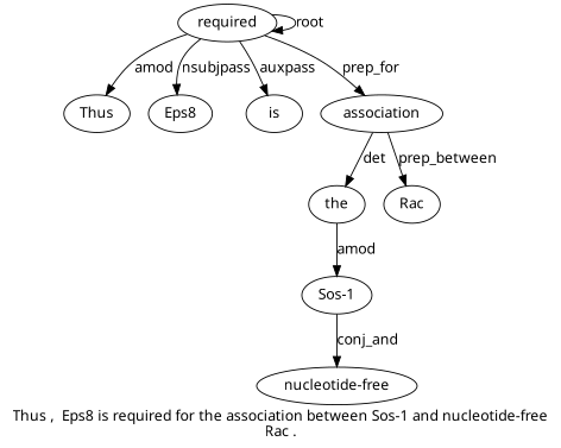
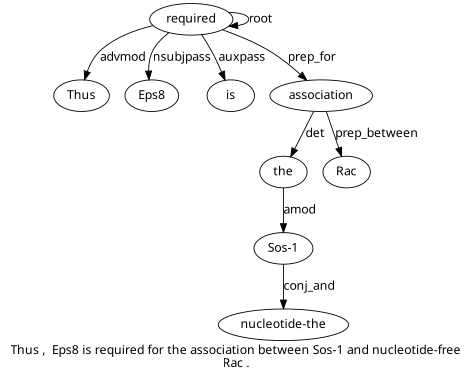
  digraph {
    fontname="Noto Sans"
    label="Thus ,  Eps8 is required for the association between Sos-1 and nucleotide-free\nRac ."
    node [fillcolor=white fontname="Noto Sans" style=filled]
    edge [fontname="Noto Sans"]
    n1 [label=required]
    n2 [label=Thus]
    n3 [label=Eps8]
    n4 [label=is]
    n5 [label=association]
    n6 [label=the]
    n7 [label=Rac]
    n8 [label="Sos-1"]
-   n9 [label="nucleotide-free"]
+   n9 [label="nucleotide-the"]
    n1 -> n1 [label=root]
-   n1 -> n2 [label=amod]
+   n1 -> n2 [label=advmod]
    n1 -> n3 [label=nsubjpass]
    n1 -> n4 [label=auxpass]
    n1 -> n5 [label=prep_for]
    n5 -> n6 [label=det]
    n5 -> n7 [label=prep_between]
    n6 -> n8 [label=amod]
    n8 -> n9 [label=conj_and]
  }
